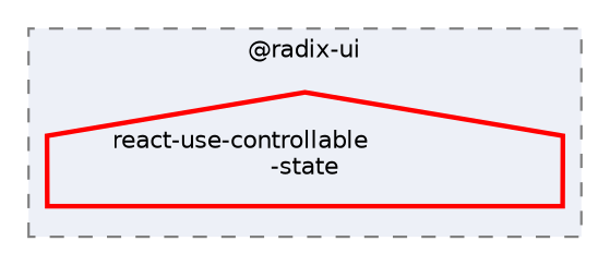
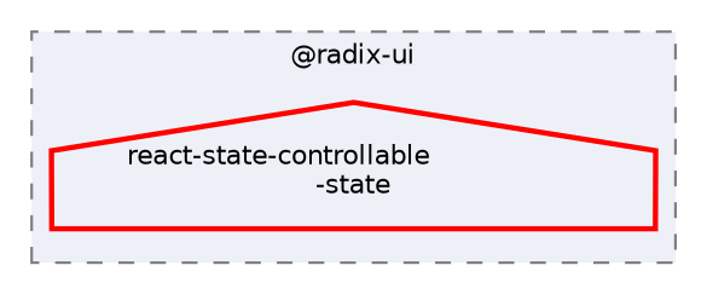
  digraph {
    compound=true
    fontname="DejaVu Sans"
-   n1 [color=red fillcolor="#edf0f7" fontname="DejaVu Sans" fontsize=10 height=0.2 label="react-use-controllable\l-state" shape=house style="filled,bold" width=0.4]
+   n1 [color=red fillcolor="#edf0f7" fontname="DejaVu Sans" fontsize=10 height=0.2 label="react-state-controllable\l-state" shape=house style="filled,bold" width=0.4]
    subgraph cluster_1 {
      bgcolor="#edf0f7"
      fontsize=10
      label="@radix-ui"
      pencolor=grey50
      style="filled,dashed"
      n1
    }
  }
